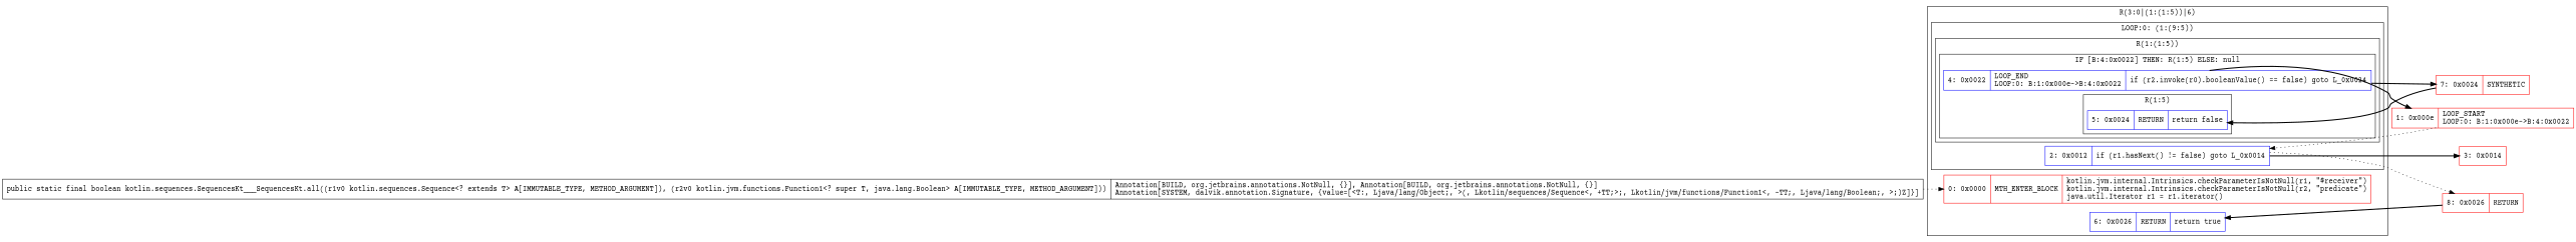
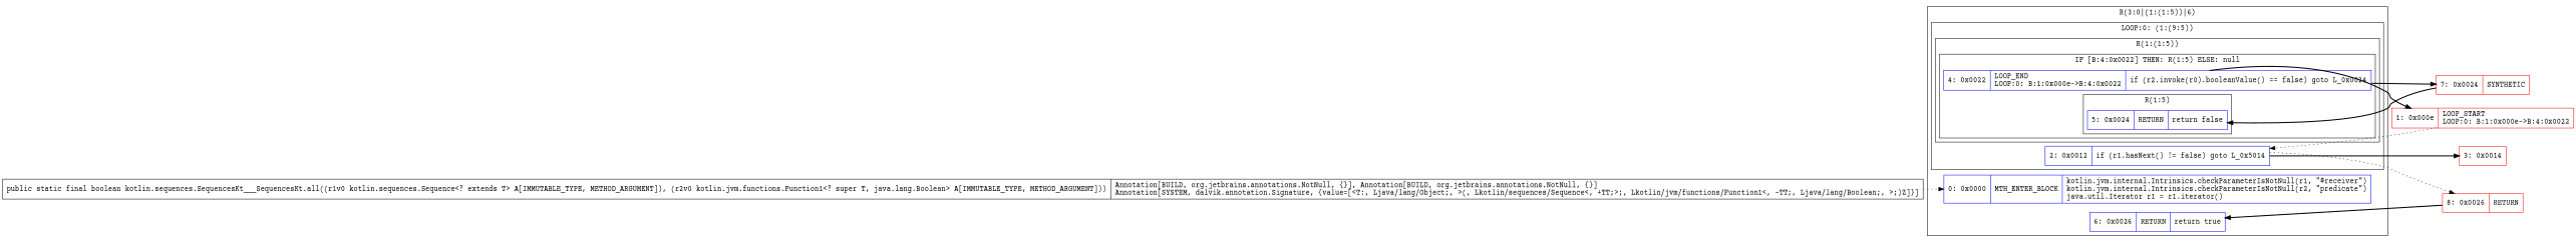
  digraph {
    fontname="Courier Prime"
    rankdir=LR
    node [color=blue fontname="Courier Prime" shape=record]
    edge [fontname="Courier Prime" style=bold]
    n1 [label="{5\:\ 0x0024|RETURN\l|return false\l}"]
    n2 [label="{4\:\ 0x0022|LOOP_END\lLOOP:0: B:1:0x000e\-\>B:4:0x0022\l|if (r2.invoke(r0).booleanValue() == false) goto L_0x0024\l}"]
-   n3 [label="{2\:\ 0x0012|if (r1.hasNext() != false) goto L_0x0014\l}"]
-   n4 [color=red label="{0\:\ 0x0000|MTH_ENTER_BLOCK\l|kotlin.jvm.internal.Intrinsics.checkParameterIsNotNull(r1, \"$receiver\")\lkotlin.jvm.internal.Intrinsics.checkParameterIsNotNull(r2, \"predicate\")\ljava.util.Iterator r1 = r1.iterator()\l}"]
+   n3 [label="{2\:\ 0x0012|if (r1.hasNext() != false) goto L_0x5014\l}"]
+   n4 [label="{0\:\ 0x0000|MTH_ENTER_BLOCK\l|kotlin.jvm.internal.Intrinsics.checkParameterIsNotNull(r1, \"$receiver\")\lkotlin.jvm.internal.Intrinsics.checkParameterIsNotNull(r2, \"predicate\")\ljava.util.Iterator r1 = r1.iterator()\l}"]
    n5 [label="{6\:\ 0x0026|RETURN\l|return true\l}"]
    n6 [color=red label="{1\:\ 0x000e|LOOP_START\lLOOP:0: B:1:0x000e\-\>B:4:0x0022\l}"]
    n7 [color=red label="{7\:\ 0x0024|SYNTHETIC\l}"]
    n8 [color=red label="{3\:\ 0x0014}"]
    n9 [color=red label="{8\:\ 0x0026|RETURN\l}"]
    n10 [label="{public static final boolean kotlin.sequences.SequencesKt___SequencesKt.all((r1v0 kotlin.sequences.Sequence\<? extends T\> A[IMMUTABLE_TYPE, METHOD_ARGUMENT]), (r2v0 kotlin.jvm.functions.Function1\<? super T, java.lang.Boolean\> A[IMMUTABLE_TYPE, METHOD_ARGUMENT]))  | Annotation[BUILD, org.jetbrains.annotations.NotNull, \{\}], Annotation[BUILD, org.jetbrains.annotations.NotNull, \{\}]\lAnnotation[SYSTEM, dalvik.annotation.Signature, \{value=[\<T:, Ljava\/lang\/Object;, \>(, Lkotlin\/sequences\/Sequence\<, +TT;\>;, Lkotlin\/jvm\/functions\/Function1\<, \-TT;, Ljava\/lang\/Boolean;, \>;)Z]\}]\l}" color=""]
    subgraph cluster_1 {
      label="R(3:0|(1:(1:5))|6)"
      n4
      n5
      subgraph cluster_2 {
        label="LOOP:0: (1:(9:5))"
        n3
        subgraph cluster_3 {
          label="R(1:(1:5))"
          subgraph cluster_4 {
            label="IF [B:4:0x0022] THEN: R(1:5) ELSE: null"
            n2
            subgraph cluster_5 {
              label="R(1:5)"
              n1
            }
          }
        }
      }
    }
    n2 -> n6
    n2 -> n7
    n3 -> n8
    n3 -> n9 [style=dotted]
    n6 -> n3 [style=dotted]
    n7 -> n1
    n9 -> n5
    n10 -> n4 [style=dotted]
  }
